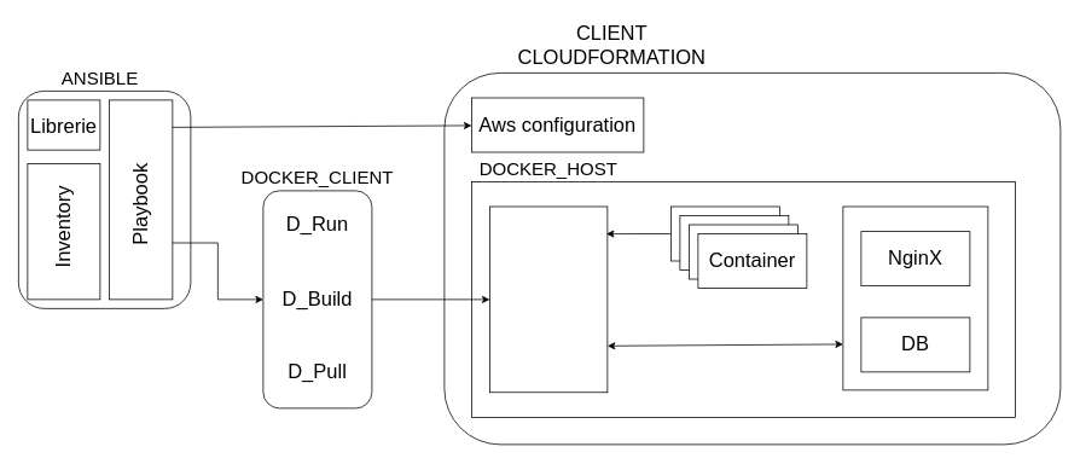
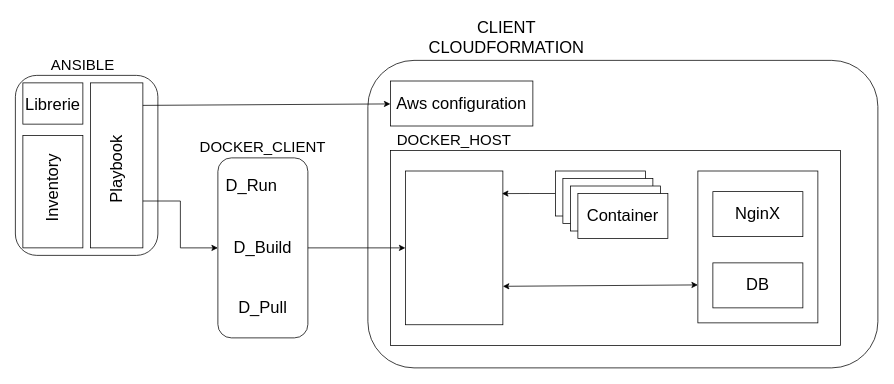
  <mxCell id="0" />
  <mxCell id="1" parent="0" />
  <mxCell id="2" value="" style="rounded=1;whiteSpace=wrap;html=1;" parent="1" vertex="1"><mxGeometry x="20" y="100" width="190" height="240" as="geometry" /></mxCell>
  <mxCell id="3" value="ANSIBLE" style="text;html=1;strokeColor=none;fillColor=none;align=center;verticalAlign=middle;whiteSpace=wrap;rounded=0;fontSize=20;" parent="1" vertex="1"><mxGeometry x="80" y="70" width="60" height="30" as="geometry" /></mxCell>
  <mxCell id="4" value="" style="rounded=0;whiteSpace=wrap;html=1;" parent="1" vertex="1"><mxGeometry x="120" y="110" width="70" height="220" as="geometry" /></mxCell>
  <mxCell id="5" style="edgeStyle=orthogonalEdgeStyle;rounded=0;orthogonalLoop=1;jettySize=auto;html=1;exitX=1;exitY=0.75;exitDx=0;exitDy=0;entryX=0;entryY=0.5;entryDx=0;entryDy=0;" edge="1" parent="1" source="6" target="13"><mxGeometry relative="1" as="geometry" /></mxCell>
  <mxCell id="6" value="Playbook" style="text;html=1;strokeColor=none;fillColor=none;align=center;verticalAlign=middle;whiteSpace=wrap;rounded=0;horizontal=0;fontSize=22;" parent="1" vertex="1"><mxGeometry x="120" y="140" width="70" height="170" as="geometry" /></mxCell>
  <mxCell id="7" value="" style="rounded=0;whiteSpace=wrap;html=1;" parent="1" vertex="1"><mxGeometry x="30" y="110" width="80" height="55" as="geometry" /></mxCell>
  <mxCell id="8" value="Librerie" style="text;html=1;strokeColor=none;fillColor=none;align=center;verticalAlign=middle;whiteSpace=wrap;rounded=0;horizontal=1;fontSize=22;" parent="1" vertex="1"><mxGeometry x="30" y="110" width="80" height="60" as="geometry" /></mxCell>
  <mxCell id="9" value="" style="rounded=0;whiteSpace=wrap;html=1;" parent="1" vertex="1"><mxGeometry x="30" y="180" width="80" height="150" as="geometry" /></mxCell>
  <mxCell id="10" value="Inventory" style="text;html=1;strokeColor=none;fillColor=none;align=center;verticalAlign=middle;whiteSpace=wrap;rounded=0;horizontal=0;fontSize=22;" parent="1" vertex="1"><mxGeometry x="30" y="220" width="80" height="60" as="geometry" /></mxCell>
  <mxCell id="11" value="" style="rounded=1;whiteSpace=wrap;html=1;" parent="1" vertex="1"><mxGeometry x="490" y="80" width="680" height="410" as="geometry" /></mxCell>
  <mxCell id="12" value="CLIENT CLOUDFORMATION" style="text;html=1;strokeColor=none;fillColor=none;align=center;verticalAlign=middle;whiteSpace=wrap;rounded=0;horizontal=1;fontSize=22;" parent="1" vertex="1"><mxGeometry x="530" y="20" width="290" height="60" as="geometry" /></mxCell>
  <mxCell id="13" value="" style="rounded=1;whiteSpace=wrap;html=1;" vertex="1" parent="1"><mxGeometry x="290" y="210" width="120" height="240" as="geometry" /></mxCell>
  <mxCell id="14" value="DOCKER_CLIENT" style="text;html=1;strokeColor=none;fillColor=none;align=center;verticalAlign=middle;whiteSpace=wrap;rounded=0;fontSize=20;" vertex="1" parent="1"><mxGeometry x="320" y="180" width="60" height="30" as="geometry" /></mxCell>
- <mxCell id="15" value="D_Run" style="text;html=1;strokeColor=none;fillColor=none;align=center;verticalAlign=middle;whiteSpace=wrap;rounded=0;horizontal=1;fontSize=22;" vertex="1" parent="1"><mxGeometry x="310" y="217.5" width="80" height="60" as="geometry" /></mxCell>
+ <mxCell id="15" value="D_Run" style="text;html=1;strokeColor=none;fillColor=none;align=center;verticalAlign=middle;whiteSpace=wrap;rounded=0;horizontal=1;fontSize=22;" vertex="1" parent="1"><mxGeometry x="295" y="217.5" width="80" height="60" as="geometry" /></mxCell>
  <mxCell id="16" value="D_Build" style="text;html=1;strokeColor=none;fillColor=none;align=center;verticalAlign=middle;whiteSpace=wrap;rounded=0;horizontal=1;fontSize=22;" vertex="1" parent="1"><mxGeometry x="310" y="300" width="80" height="60" as="geometry" /></mxCell>
  <mxCell id="17" value="D_Pull" style="text;html=1;strokeColor=none;fillColor=none;align=center;verticalAlign=middle;whiteSpace=wrap;rounded=0;horizontal=1;fontSize=22;" vertex="1" parent="1"><mxGeometry x="310" y="380" width="80" height="60" as="geometry" /></mxCell>
  <mxCell id="18" value="" style="endArrow=classic;html=1;rounded=0;" edge="1" parent="1" target="19"><mxGeometry width="50" height="50" relative="1" as="geometry"><mxPoint x="190" y="140" as="sourcePoint" /><mxPoint x="360" y="140" as="targetPoint" /></mxGeometry></mxCell>
  <mxCell id="19" value="" style="rounded=0;whiteSpace=wrap;html=1;" vertex="1" parent="1"><mxGeometry x="520" y="107.5" width="190" height="60" as="geometry" /></mxCell>
  <mxCell id="20" value="Aws configuration" style="text;html=1;strokeColor=none;fillColor=none;align=center;verticalAlign=middle;whiteSpace=wrap;rounded=0;horizontal=1;fontSize=22;" vertex="1" parent="1"><mxGeometry x="520" y="107.5" width="190" height="60" as="geometry" /></mxCell>
  <mxCell id="21" value="" style="rounded=0;whiteSpace=wrap;html=1;" vertex="1" parent="1"><mxGeometry x="520" y="200" width="600" height="260" as="geometry" /></mxCell>
  <mxCell id="22" value="" style="rounded=0;whiteSpace=wrap;html=1;" vertex="1" parent="1"><mxGeometry x="540" y="227.5" width="130" height="205" as="geometry" /></mxCell>
  <mxCell id="23" style="edgeStyle=orthogonalEdgeStyle;rounded=0;orthogonalLoop=1;jettySize=auto;html=1;exitX=1;exitY=0.5;exitDx=0;exitDy=0;entryX=0;entryY=0.5;entryDx=0;entryDy=0;" edge="1" parent="1" source="13" target="22"><mxGeometry relative="1" as="geometry" /></mxCell>
  <mxCell id="24" style="edgeStyle=orthogonalEdgeStyle;rounded=0;orthogonalLoop=1;jettySize=auto;html=1;exitX=0;exitY=0.5;exitDx=0;exitDy=0;entryX=0.991;entryY=0.147;entryDx=0;entryDy=0;entryPerimeter=0;" edge="1" parent="1" source="25" target="22"><mxGeometry relative="1" as="geometry" /></mxCell>
  <mxCell id="25" value="" style="rounded=0;whiteSpace=wrap;html=1;" vertex="1" parent="1"><mxGeometry x="740" y="227.5" width="120" height="60" as="geometry" /></mxCell>
  <mxCell id="26" value="" style="rounded=0;whiteSpace=wrap;html=1;" vertex="1" parent="1"><mxGeometry x="750" y="237.5" width="120" height="60" as="geometry" /></mxCell>
  <mxCell id="27" value="" style="rounded=0;whiteSpace=wrap;html=1;" vertex="1" parent="1"><mxGeometry x="760" y="247.5" width="120" height="60" as="geometry" /></mxCell>
  <mxCell id="28" value="" style="rounded=0;whiteSpace=wrap;html=1;" vertex="1" parent="1"><mxGeometry x="770" y="257.5" width="120" height="60" as="geometry" /></mxCell>
  <mxCell id="29" value="Container" style="text;html=1;strokeColor=none;fillColor=none;align=center;verticalAlign=middle;whiteSpace=wrap;rounded=0;horizontal=1;fontSize=22;" vertex="1" parent="1"><mxGeometry x="790" y="257.5" width="80" height="60" as="geometry" /></mxCell>
  <mxCell id="30" value="" style="rounded=0;whiteSpace=wrap;html=1;" vertex="1" parent="1"><mxGeometry x="930" y="227.5" width="160" height="202.5" as="geometry" /></mxCell>
  <mxCell id="31" value="" style="endArrow=classic;startArrow=classic;html=1;rounded=0;exitX=1;exitY=0.75;exitDx=0;exitDy=0;entryX=0;entryY=0.75;entryDx=0;entryDy=0;" edge="1" parent="1" source="22" target="30"><mxGeometry width="50" height="50" relative="1" as="geometry"><mxPoint x="680" y="340" as="sourcePoint" /><mxPoint x="730" y="290" as="targetPoint" /></mxGeometry></mxCell>
  <mxCell id="32" value="" style="rounded=0;whiteSpace=wrap;html=1;" vertex="1" parent="1"><mxGeometry x="950" y="255" width="120" height="60" as="geometry" /></mxCell>
  <mxCell id="33" value="" style="rounded=0;whiteSpace=wrap;html=1;" vertex="1" parent="1"><mxGeometry x="950" y="350" width="120" height="60" as="geometry" /></mxCell>
  <mxCell id="34" value="NginX" style="text;html=1;strokeColor=none;fillColor=none;align=center;verticalAlign=middle;whiteSpace=wrap;rounded=0;horizontal=1;fontSize=22;" vertex="1" parent="1"><mxGeometry x="970" y="255" width="80" height="60" as="geometry" /></mxCell>
  <mxCell id="35" value="DB" style="text;html=1;strokeColor=none;fillColor=none;align=center;verticalAlign=middle;whiteSpace=wrap;rounded=0;horizontal=1;fontSize=22;" vertex="1" parent="1"><mxGeometry x="970" y="350" width="80" height="60" as="geometry" /></mxCell>
  <mxCell id="36" value="DOCKER_HOST" style="text;html=1;strokeColor=none;fillColor=none;align=center;verticalAlign=middle;whiteSpace=wrap;rounded=0;fontSize=20;" vertex="1" parent="1"><mxGeometry x="575" y="170" width="60" height="30" as="geometry" /></mxCell>
